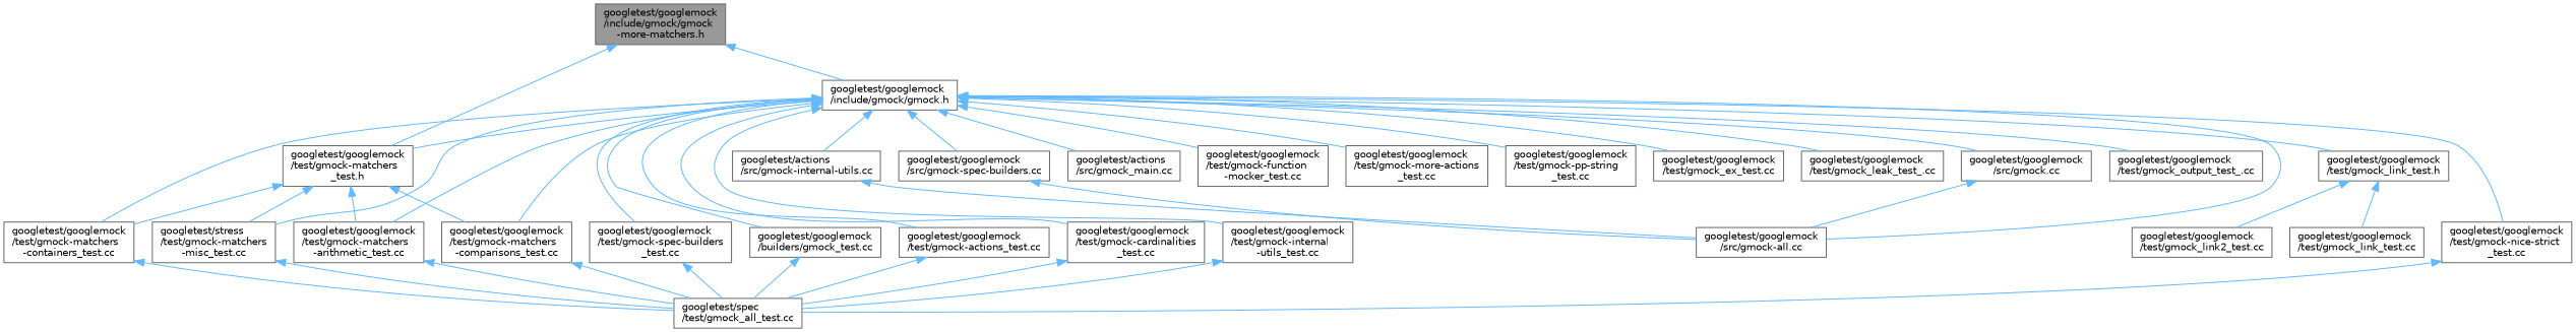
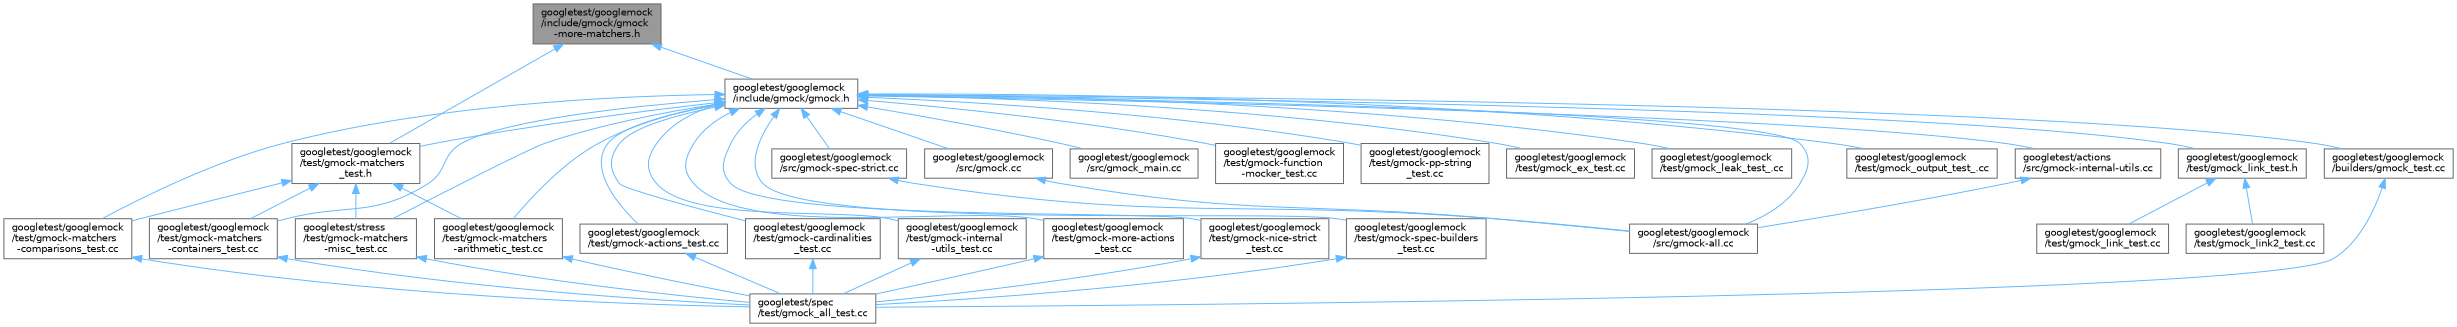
  digraph {
    node [color=grey40 fillcolor=white fontname=Helvetica fontsize=10 shape=box style=filled]
    edge [color=steelblue1 dir=back fontname=Helvetica fontsize=10 labelfontname=Helvetica labelfontsize=10 style=solid]
    n1 [color=gray40 fillcolor=grey60 fontcolor=black height=0.2 label="googletest/googlemock\l/include/gmock/gmock\l-more-matchers.h" width=0.4]
    n2 [height=0.2 label="googletest/googlemock\l/include/gmock/gmock.h" width=0.4]
    n3 [height=0.2 label="googletest/googlemock\l/test/gmock-matchers\l_test.h" width=0.4]
    n4 [height=0.2 label="googletest/googlemock\l/src/gmock-all.cc" width=0.4]
    n5 [height=0.2 label="googletest/actions\l/src/gmock-internal-utils.cc" width=0.4]
-   n6 [height=0.2 label="googletest/googlemock\l/src/gmock-spec-builders.cc" width=0.4]
+   n6 [height=0.2 label="googletest/googlemock\l/src/gmock-spec-strict.cc" width=0.4]
    n7 [height=0.2 label="googletest/googlemock\l/src/gmock.cc" width=0.4]
-   n8 [height=0.2 label="googletest/actions\l/src/gmock_main.cc" width=0.4]
+   n8 [height=0.2 label="googletest/googlemock\l/src/gmock_main.cc" width=0.4]
    n9 [height=0.2 label="googletest/googlemock\l/test/gmock-actions_test.cc" width=0.4]
    n10 [height=0.2 label="googletest/googlemock\l/test/gmock-cardinalities\l_test.cc" width=0.4]
    n11 [height=0.2 label="googletest/googlemock\l/test/gmock-function\l-mocker_test.cc" width=0.4]
    n12 [height=0.2 label="googletest/googlemock\l/test/gmock-internal\l-utils_test.cc" width=0.4]
    n13 [height=0.2 label="googletest/googlemock\l/test/gmock-matchers\l-arithmetic_test.cc" width=0.4]
    n14 [height=0.2 label="googletest/googlemock\l/test/gmock-matchers\l-comparisons_test.cc" width=0.4]
    n15 [height=0.2 label="googletest/googlemock\l/test/gmock-matchers\l-containers_test.cc" width=0.4]
    n16 [height=0.2 label="googletest/stress\l/test/gmock-matchers\l-misc_test.cc" width=0.4]
    n17 [height=0.2 label="googletest/googlemock\l/test/gmock-more-actions\l_test.cc" width=0.4]
    n18 [height=0.2 label="googletest/googlemock\l/test/gmock-nice-strict\l_test.cc" width=0.4]
    n19 [height=0.2 label="googletest/googlemock\l/test/gmock-pp-string\l_test.cc" width=0.4]
    n20 [height=0.2 label="googletest/googlemock\l/test/gmock-spec-builders\l_test.cc" width=0.4]
    n21 [height=0.2 label="googletest/googlemock\l/test/gmock_ex_test.cc" width=0.4]
    n22 [height=0.2 label="googletest/googlemock\l/test/gmock_leak_test_.cc" width=0.4]
    n23 [height=0.2 label="googletest/googlemock\l/test/gmock_link_test.h" width=0.4]
    n24 [height=0.2 label="googletest/googlemock\l/test/gmock_output_test_.cc" width=0.4]
    n25 [height=0.2 label="googletest/googlemock\l/builders/gmock_test.cc" width=0.4]
    n26 [height=0.2 label="googletest/spec\l/test/gmock_all_test.cc" width=0.4]
    n27 [height=0.2 label="googletest/googlemock\l/test/gmock_link2_test.cc" width=0.4]
    n28 [height=0.2 label="googletest/googlemock\l/test/gmock_link_test.cc" width=0.4]
    n1 -> n2
    n1 -> n3
    n2 -> n3
    n2 -> n4
    n2 -> n5
    n2 -> n6
    n2 -> n7
    n2 -> n8
    n2 -> n9
    n2 -> n10
    n2 -> n11
    n2 -> n12
    n2 -> n13
    n2 -> n14
    n2 -> n15
    n2 -> n16
    n2 -> n17
    n2 -> n18
    n2 -> n19
    n2 -> n20
    n2 -> n21
    n2 -> n22
    n2 -> n23
    n2 -> n24
    n2 -> n25
    n3 -> n13
    n3 -> n14
    n3 -> n15
    n3 -> n16
    n5 -> n4
    n6 -> n4
    n7 -> n4
    n9 -> n26
    n10 -> n26
    n12 -> n26
    n13 -> n26
    n14 -> n26
    n15 -> n26
    n16 -> n26
+   n17 -> n26
    n18 -> n26
    n20 -> n26
    n23 -> n27
    n23 -> n28
    n25 -> n26
  }
